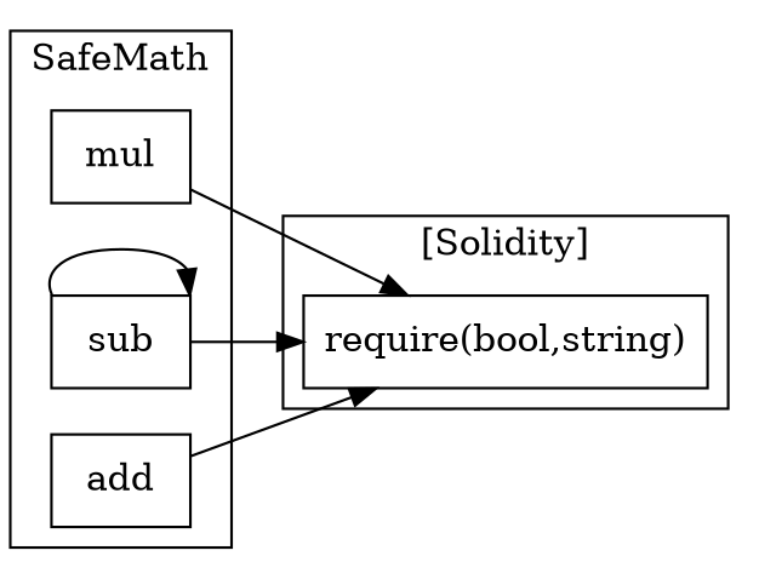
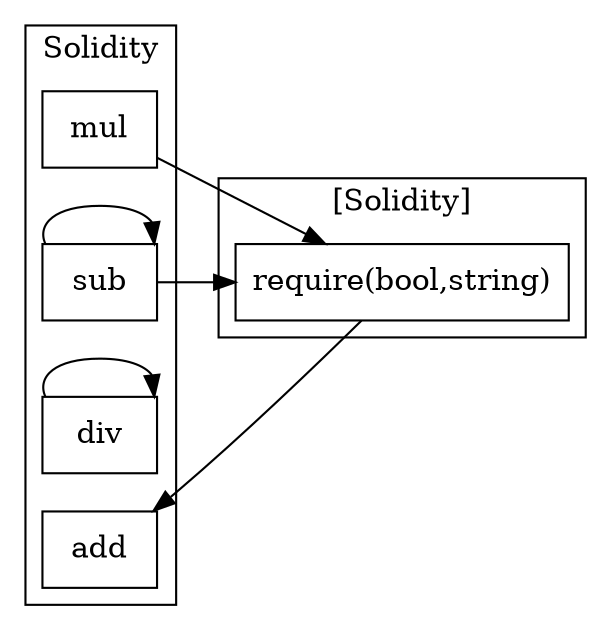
  strict digraph {
    rankdir=LR
    node [shape=box]
    n1 [label=mul]
    n2 [label=sub]
+   n3 [label=div]
    n4 [label=add]
    "require(bool,string)"
    subgraph cluster_1 {
-     label=SafeMath
+     label=Solidity
      n1
      n2
+     n3
      n4
    }
    subgraph cluster_2 {
      label="[Solidity]"
      "require(bool,string)"
    }
    n1 -> "require(bool,string)"
    n2 -> n2
    n2 -> "require(bool,string)"
-   n4 -> "require(bool,string)"
+   n3 -> n3
+   "require(bool,string)" -> n4
  }
